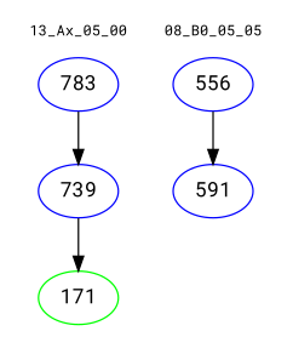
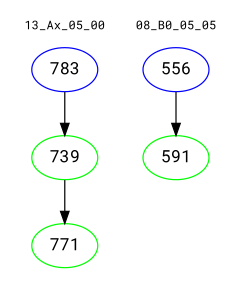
  digraph {
    fontname="Roboto Mono"
    node [color=blue fontname="Roboto Mono"]
    edge [color=black fontname="Roboto Mono"]
    n1 [label=783]
-   n2 [label=739]
-   n3 [color=green label=171]
+   n2 [color=green label=739]
+   n3 [color=green label=771]
    n4 [label=556]
-   n5 [label=591]
+   n5 [color=green label=591]
    subgraph cluster_1 {
      color=white
      fontsize=10
      label="13_Ax_05_00"
      n1
      n2
      n3
    }
    subgraph cluster_2 {
      color=white
      fontsize=10
      label="08_B0_05_05"
      n4
      n5
    }
    n1 -> n2
    n2 -> n3
    n4 -> n5
  }
